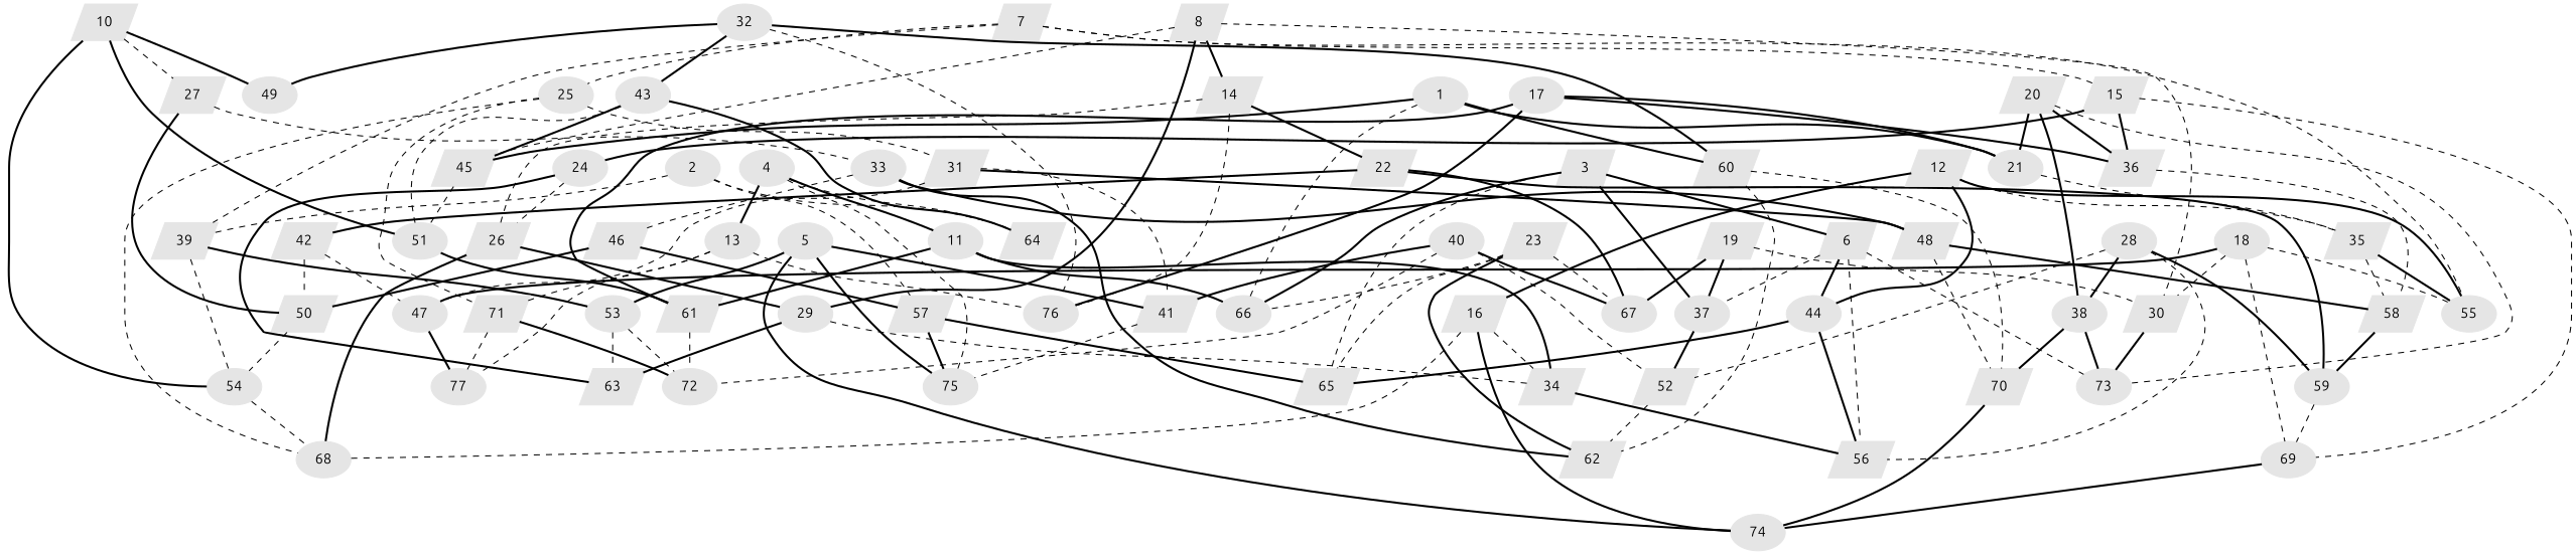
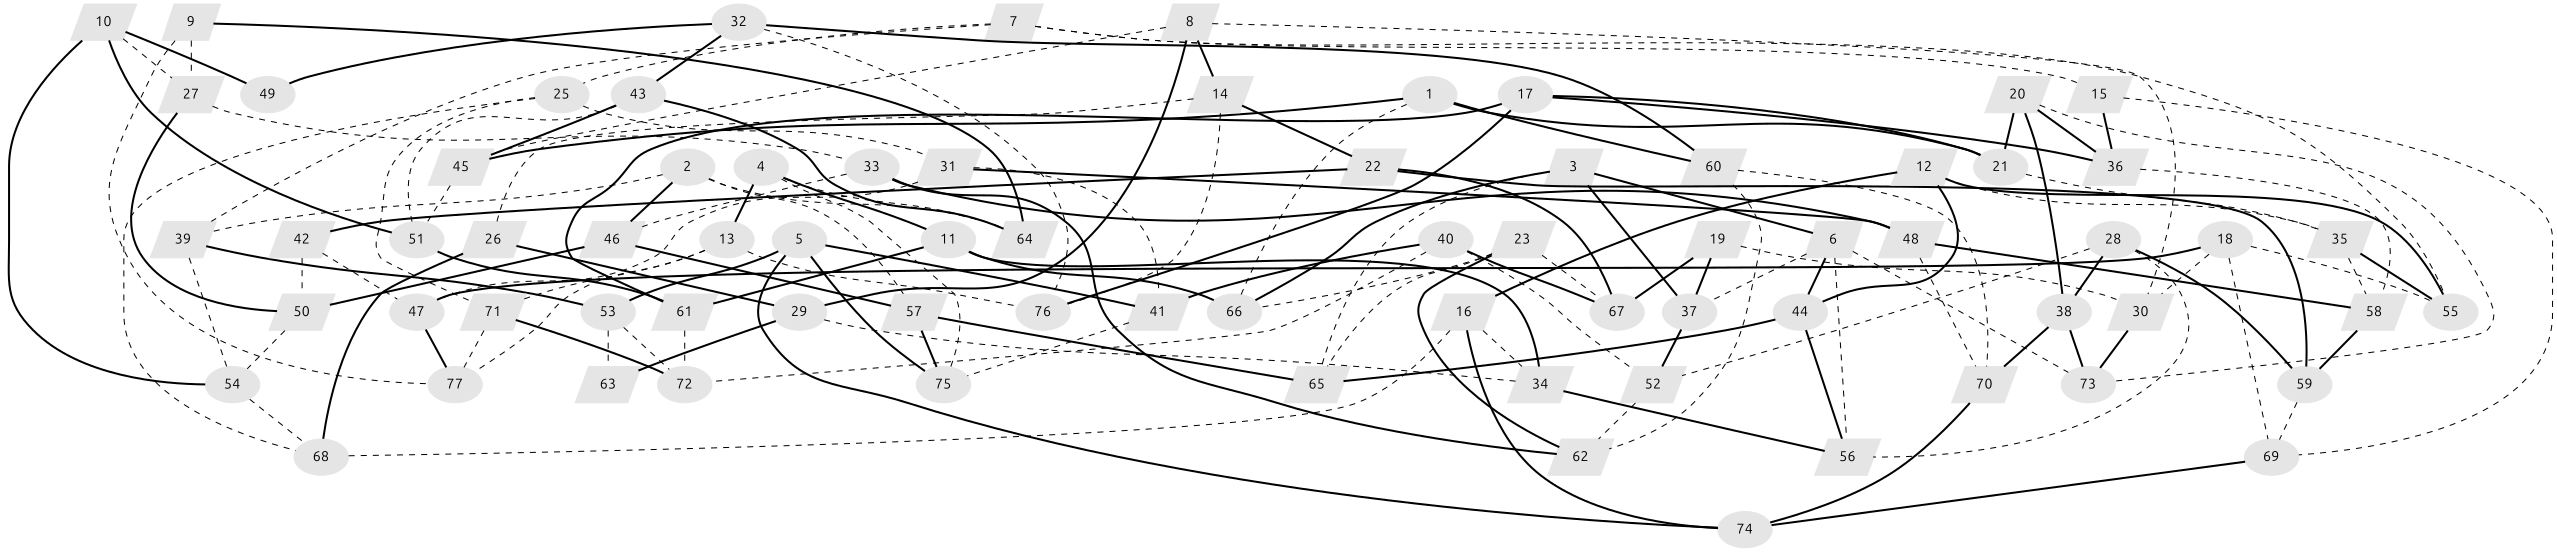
  graph {
    fontname=Ubuntu
    node [color=gray90 fontname=Ubuntu shape=parallelogram style=filled]
    edge [fontname=Ubuntu style=bold]
    1 [shape=ellipse]
    21 [shape=ellipse]
    45
    60
    66 [shape=ellipse]
    35
    51 [shape=ellipse]
    62
    70
    2 [shape=ellipse]
    39
    46
    57
    64
    53 [shape=ellipse]
    54 [shape=ellipse]
    50
    65
    75 [shape=ellipse]
    3
    6
    37 [shape=ellipse]
    44 [shape=ellipse]
    73 [shape=ellipse]
    56
    52
    4 [shape=ellipse]
    11 [shape=ellipse]
    13 [shape=ellipse]
    34
    61
    77 [shape=ellipse]
    71
    76 [shape=ellipse]
    5 [shape=ellipse]
    41
    74 [shape=ellipse]
    63
    72 [shape=ellipse]
    7
    15
    25 [shape=ellipse]
    55 [shape=ellipse]
-   24 [shape=ellipse]
    36
    69 [shape=ellipse]
    68 [shape=ellipse]
    31
    8
    14
    29 [shape=ellipse]
    30
    22
    26
+   9
    27
    33 [shape=ellipse]
    10
    49 [shape=ellipse]
    12
    16
    58
    67 [shape=ellipse]
    42
    59 [shape=ellipse]
    17 [shape=ellipse]
    18 [shape=ellipse]
    47 [shape=ellipse]
    19
    20
    38 [shape=ellipse]
    23
    48
    28 [shape=ellipse]
    32 [shape=ellipse]
    43 [shape=ellipse]
    40 [shape=ellipse]
    1 -- 21
    1 -- 45
    1 -- 60
    1 -- 66 [style=dashed]
    21 -- 35 [style=dashed]
    45 -- 51 [style=dashed]
    60 -- 62 [style=dashed]
    60 -- 70 [style=dashed]
    35 -- 55
    35 -- 58 [style=dashed]
    51 -- 61
    70 -- 74
    2 -- 39 [style=dashed]
+   2 -- 46
    2 -- 57 [style=dashed]
    2 -- 64 [style=dashed]
    39 -- 53
    39 -- 54 [style=dashed]
    46 -- 57
    46 -- 50
    57 -- 65
    57 -- 75
    53 -- 63 [style=dashed]
    53 -- 72 [style=dashed]
    54 -- 68 [style=dashed]
    50 -- 54 [style=dashed]
    3 -- 66
    3 -- 65 [style=dashed]
    3 -- 6
    3 -- 37
    6 -- 37 [style=dashed]
    6 -- 44
    6 -- 73 [style=dashed]
    6 -- 56 [style=dashed]
    37 -- 52
    44 -- 65
    44 -- 56
    52 -- 62 [style=dashed]
    4 -- 64 [style=dashed]
    4 -- 75 [style=dashed]
    4 -- 11
    4 -- 13
    11 -- 66
    11 -- 34
    11 -- 61
    13 -- 77 [style=dashed]
    13 -- 71 [style=dashed]
    13 -- 76 [style=dashed]
    34 -- 56
    61 -- 72 [style=dashed]
    71 -- 77 [style=dashed]
    71 -- 72
    5 -- 53
    5 -- 75
    5 -- 41
    5 -- 74
    41 -- 75 [style=dashed]
    7 -- 39 [style=dashed]
    7 -- 15 [style=dashed]
    7 -- 25 [style=dashed]
    7 -- 55 [style=dashed]
-   15 -- 24
    15 -- 36
    15 -- 69 [style=dashed]
    25 -- 71 [style=dashed]
    25 -- 68 [style=dashed]
    25 -- 31 [style=dashed]
-   24 -- 63
-   24 -- 26 [style=dashed]
    36 -- 58 [style=dashed]
    69 -- 74
    31 -- 41 [style=dashed]
    31 -- 47 [style=dashed]
    31 -- 48
    8 -- 45 [style=dashed]
    8 -- 14
    8 -- 29
    8 -- 30 [style=dashed]
    14 -- 76 [style=dashed]
    14 -- 22
    14 -- 26 [style=dashed]
    29 -- 34 [style=dashed]
    29 -- 63
    30 -- 73
    22 -- 67
    22 -- 42
    22 -- 59
    26 -- 68
    26 -- 29
+   9 -- 64
+   9 -- 77 [style=dashed]
+   9 -- 27 [style=dashed]
    27 -- 50
    27 -- 33 [style=dashed]
    33 -- 62
    33 -- 46 [style=dashed]
    33 -- 48
    10 -- 51
    10 -- 54
    10 -- 27 [style=dashed]
    10 -- 49
    12 -- 35 [style=dashed]
    12 -- 44
    12 -- 55
    12 -- 16
    16 -- 34 [style=dashed]
    16 -- 74
    16 -- 68 [style=dashed]
    58 -- 59
    42 -- 50 [style=dashed]
    42 -- 47 [style=dashed]
    59 -- 69 [style=dashed]
    17 -- 21
    17 -- 61
    17 -- 76
    17 -- 36
    18 -- 55 [style=dashed]
    18 -- 69 [style=dashed]
    18 -- 30 [style=dashed]
    18 -- 47
    47 -- 77
    19 -- 37
    19 -- 30 [style=dashed]
    19 -- 67
    20 -- 21
    20 -- 73 [style=dashed]
    20 -- 36
    20 -- 38
    38 -- 70
    38 -- 73
    23 -- 66 [style=dashed]
    23 -- 62
    23 -- 65 [style=dashed]
    23 -- 67 [style=dashed]
    48 -- 70 [style=dashed]
    48 -- 58
    28 -- 56 [style=dashed]
    28 -- 52 [style=dashed]
    28 -- 59
    28 -- 38
    32 -- 60
    32 -- 76 [style=dashed]
    32 -- 49
    32 -- 43
    43 -- 45
    43 -- 51 [style=dashed]
    43 -- 64
    40 -- 52 [style=dashed]
    40 -- 41
    40 -- 72 [style=dashed]
    40 -- 67
  }
